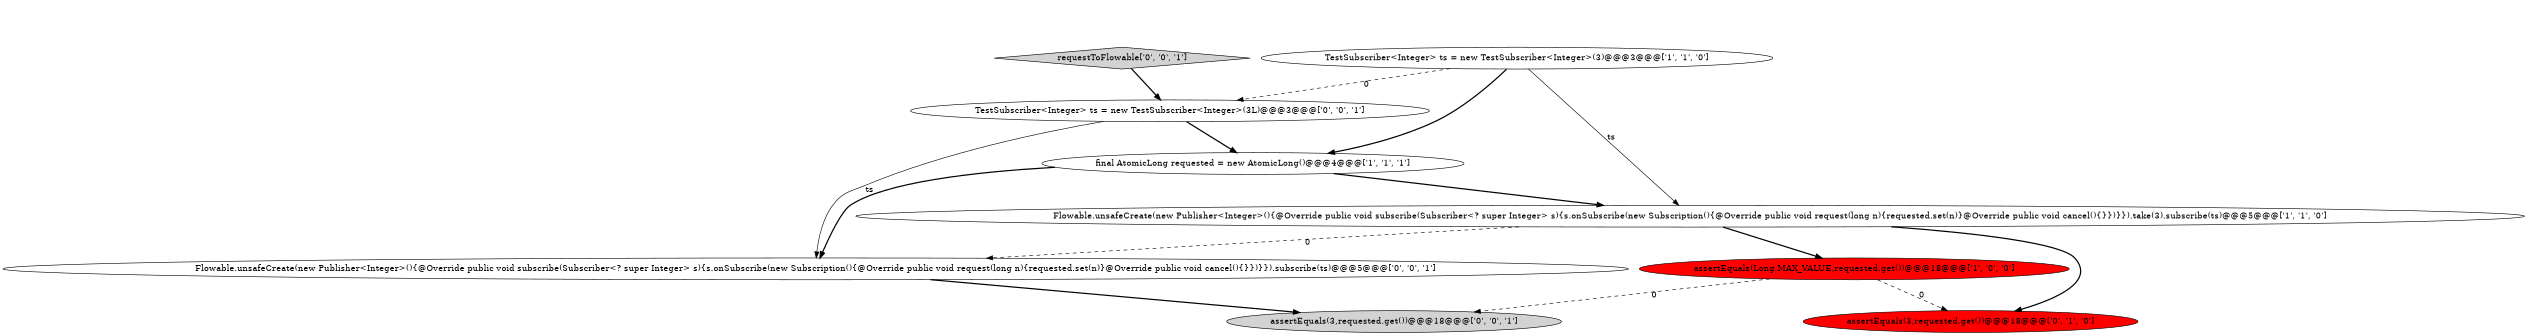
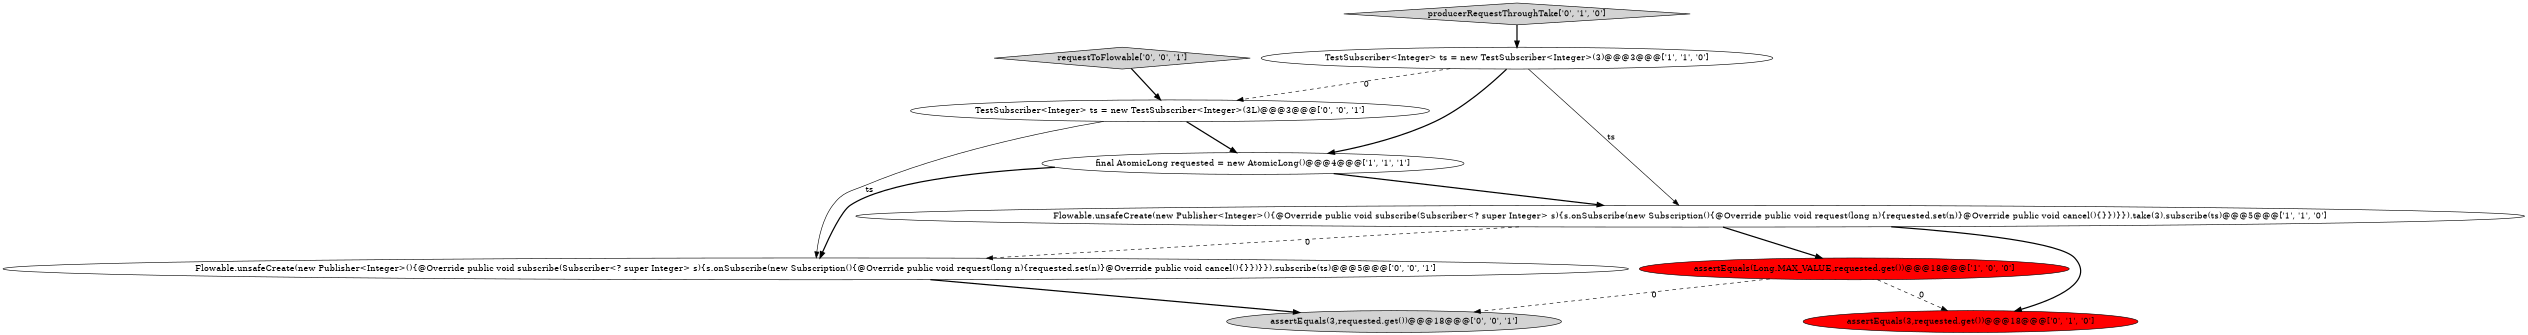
  digraph {
    node [fillcolor=white shape=ellipse style=filled]
    edge [style=bold]
    n1 [fillcolor=lightgray label="assertEquals(3,requested.get())@@@18@@@['0', '0', '1']"]
+   n2 [fillcolor=lightgray label="producerRequestThroughTake['0', '1', '0']" shape=diamond]
    n3 [label="TestSubscriber<Integer> ts = new TestSubscriber<Integer>(3)@@@3@@@['1', '1', '0']"]
    n4 [label="TestSubscriber<Integer> ts = new TestSubscriber<Integer>(3L)@@@3@@@['0', '0', '1']"]
    n5 [label="final AtomicLong requested = new AtomicLong()@@@4@@@['1', '1', '1']"]
    n6 [label="Flowable.unsafeCreate(new Publisher<Integer>(){@Override public void subscribe(Subscriber<? super Integer> s){s.onSubscribe(new Subscription(){@Override public void request(long n){requested.set(n)}@Override public void cancel(){}})}}).take(3).subscribe(ts)@@@5@@@['1', '1', '0']"]
    n7 [label="Flowable.unsafeCreate(new Publisher<Integer>(){@Override public void subscribe(Subscriber<? super Integer> s){s.onSubscribe(new Subscription(){@Override public void request(long n){requested.set(n)}@Override public void cancel(){}})}}).subscribe(ts)@@@5@@@['0', '0', '1']"]
    n8 [fillcolor=red label="assertEquals(3,requested.get())@@@18@@@['0', '1', '0']"]
    n9 [fillcolor=red label="assertEquals(Long.MAX_VALUE,requested.get())@@@18@@@['1', '0', '0']"]
    n10 [fillcolor=lightgray label="requestToFlowable['0', '0', '1']" shape=diamond]
+   n2 -> n3
    n3 -> n4 [label=0 style=dashed]
    n3 -> n5
    n3 -> n6 [label=ts style=solid]
    n4 -> n5
    n4 -> n7 [label=ts style=solid]
    n5 -> n6
    n5 -> n7
    n6 -> n7 [label=0 style=dashed]
    n6 -> n8
    n6 -> n9
    n7 -> n1
    n9 -> n1 [label=0 style=dashed]
    n9 -> n8 [label=0 style=dashed]
    n10 -> n4
  }
